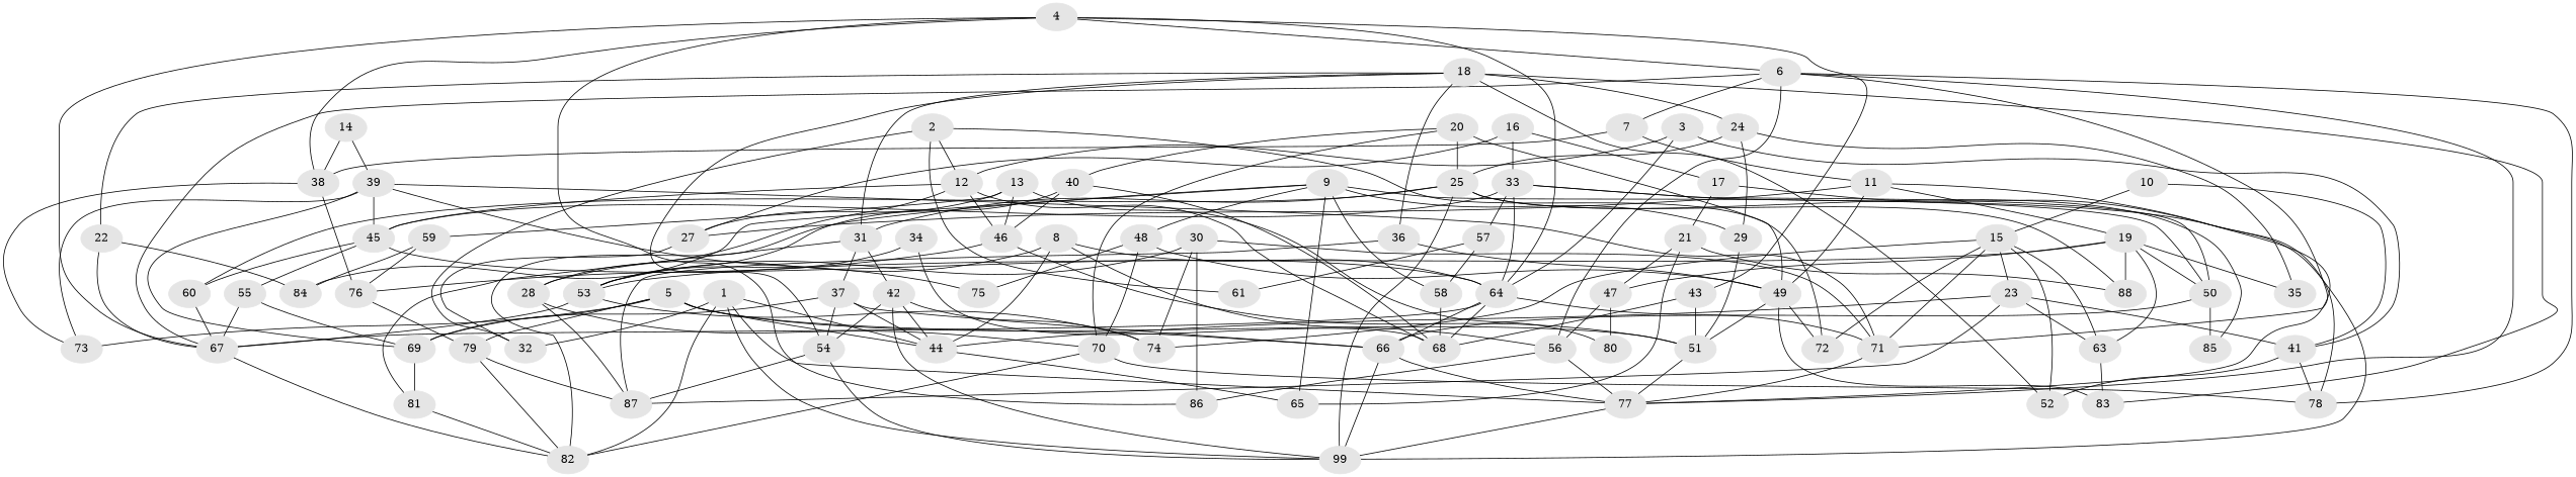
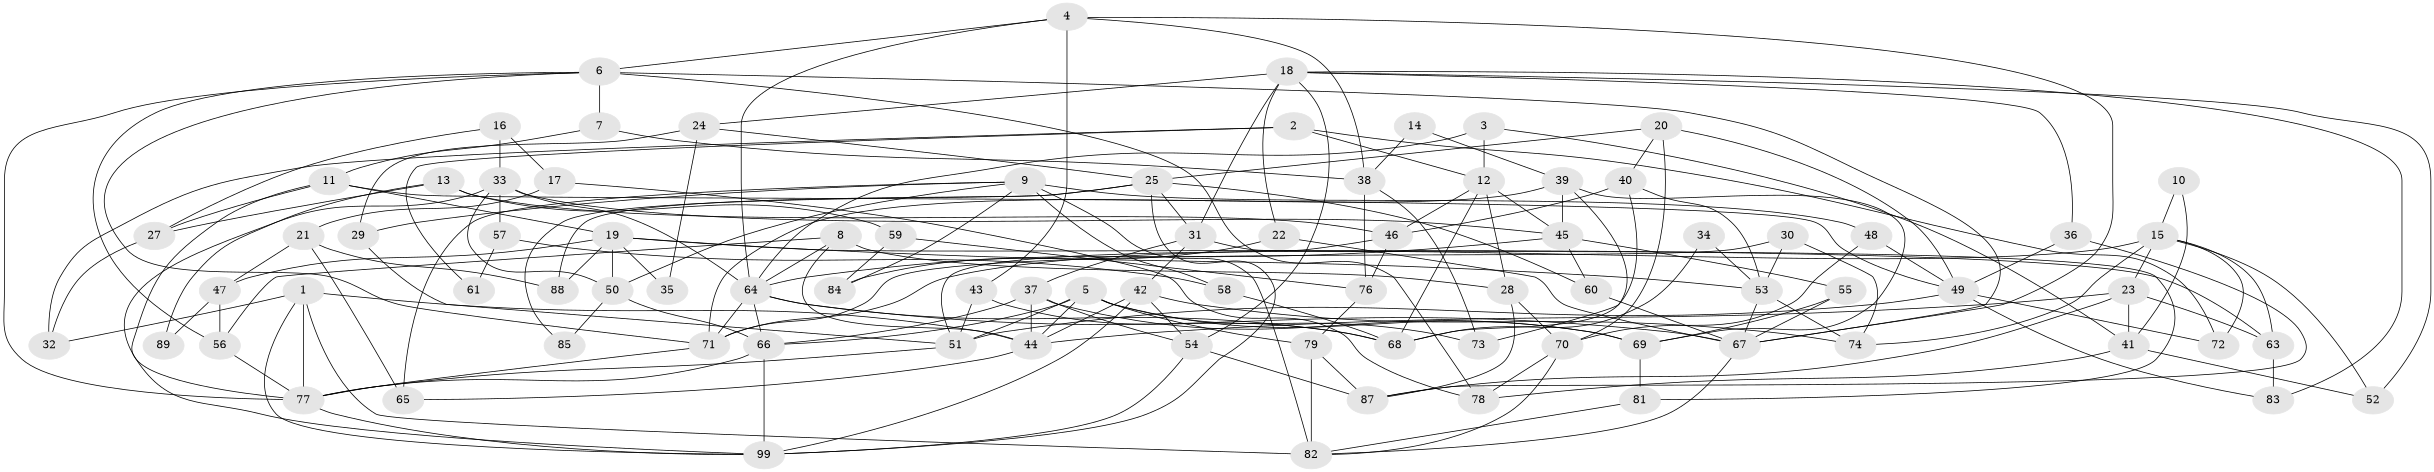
  graph {
    node [color=gray90 style=filled]
    edge [weight=1.0]
    1
    32
    44
    77
    82
    n6 [label=99]
    65
    2
    12
    61
    72
    28
    45
    46
    68
    3
    41
    64
    78
    52
    67
    66
    71
    4
    6
    38
    43
-   86
    7
    56
    73
    76
    51
    5
    69
    79
    81
    87
    11
    54
    19
    27
    49
    8
    70
    9
    29
    48
    50
    58
    84
-   75
    85
    10
    15
    23
    63
    74
    35
    47
    53
    88
    83
    60
    55
    13
    59
-   80
+   80 [label=89]
    14
    39
    16
    17
    33
    21
    57
    18
    22
    24
    31
    36
    25
    37
    42
    20
    40
    30
    34
    1 -- 32
    1 -- 44
    1 -- 77
    1 -- 82 [weight=2.0]
    1 -- n6
    44 -- 65
    77 -- n6
    2 -- 32
    2 -- 12
    2 -- 61
    2 -- 72
    12 -- 28
    12 -- 45 [weight=2.0]
    12 -- 46
    12 -- 68
    28 -- 87
    28 -- 70
    45 -- 64
    45 -- 60 [weight=2.0]
    45 -- 55
    46 -- 76
    46 -- 51
    3 -- 12
    3 -- 41
    3 -- 64
    41 -- 78
    41 -- 52
    64 -- 68
    64 -- 67
    64 -- 66
    64 -- 71
    67 -- 82
    66 -- 77
    66 -- n6
    71 -- 77
    4 -- 64
    4 -- 67
    4 -- 6
    4 -- 38
    4 -- 43
-   4 -- 86
    6 -- 77
    6 -- 78
    6 -- 67
    6 -- 71
    6 -- 7
    6 -- 56
    38 -- 73
    38 -- 76
    43 -- 68
    43 -- 51
    7 -- 38
    7 -- 11
    56 -- 77
-   56 -- 86
    76 -- 79
    51 -- 77
    5 -- 44
    5 -- 66
    5 -- 73 [weight=2.0]
    5 -- 51
    5 -- 69
    5 -- 79
    69 -- 81
    79 -- 82
    79 -- 87
    81 -- 82
    11 -- 77
    11 -- 19
    11 -- 27
    11 -- 49
    54 -- n6
    54 -- 87 [weight=2.0]
    19 -- 50
    19 -- 63
    19 -- 35
    19 -- 47
    19 -- 53
    19 -- 88
    27 -- 32
    49 -- 72
    49 -- 51
    49 -- 83
    8 -- 44
    8 -- 28
    8 -- 64
    8 -- 56
    70 -- 82
    70 -- 78
    9 -- 82
    9 -- 65
    9 -- 29
    9 -- 48
    9 -- 50
    9 -- 58
    9 -- 84
    29 -- 51
    48 -- 49
    48 -- 70
-   48 -- 75
    50 -- 66
    50 -- 85
    58 -- 68
    10 -- 41
    10 -- 15
    15 -- 72 [weight=2.0]
    15 -- 52
    15 -- 71
    15 -- 23
    15 -- 63
    15 -- 74
    23 -- 44
    23 -- 41
    23 -- 87
    23 -- 63
    63 -- 83
    47 -- 56
    47 -- 80
    53 -- 67
    53 -- 74
    60 -- 67
    55 -- 67
    55 -- 69
    13 -- 46
    13 -- 27
    13 -- 59
    13 -- 80
    59 -- 76
    59 -- 84
    14 -- 38
    14 -- 39
    39 -- 45
    39 -- 71
    39 -- 73
    39 -- 69
-   39 -- 75
    16 -- 27
    16 -- 17
    16 -- 33
    17 -- 78
    17 -- 21
    33 -- n6
    33 -- 45
    33 -- 64
    33 -- 50
    33 -- 57 [weight=2.0]
    21 -- 65
    21 -- 47
    21 -- 88
    57 -- 61
    57 -- 58
    18 -- 52
    18 -- 54
    18 -- 83
    18 -- 22
    18 -- 24 [weight=2.0]
    18 -- 31
    18 -- 36
    22 -- 67
    22 -- 84
    24 -- 29
    24 -- 35
    24 -- 25
    31 -- 81
    31 -- 37
    31 -- 42
    36 -- 87
    36 -- 49 [weight=2.0]
    25 -- n6
    25 -- 85
    25 -- 88
    25 -- 60
    25 -- 31
    37 -- 44
    37 -- 66
    37 -- 69
    37 -- 54
    42 -- 44
    42 -- n6
    42 -- 54
    42 -- 74
    20 -- 49
    20 -- 70
    20 -- 25
    20 -- 40
    40 -- 46
    40 -- 68
    40 -- 53
    30 -- 71
-   30 -- 86
    30 -- 74
    30 -- 53
    34 -- 68
    34 -- 53
  }
